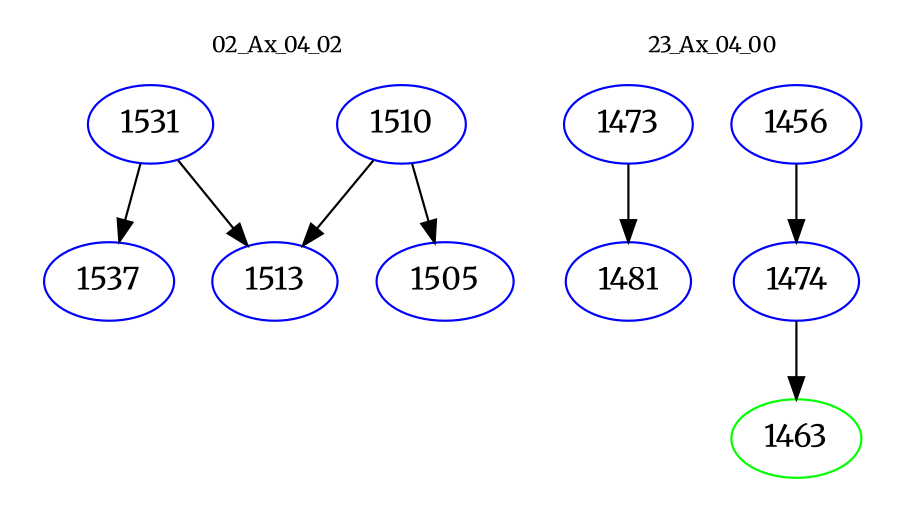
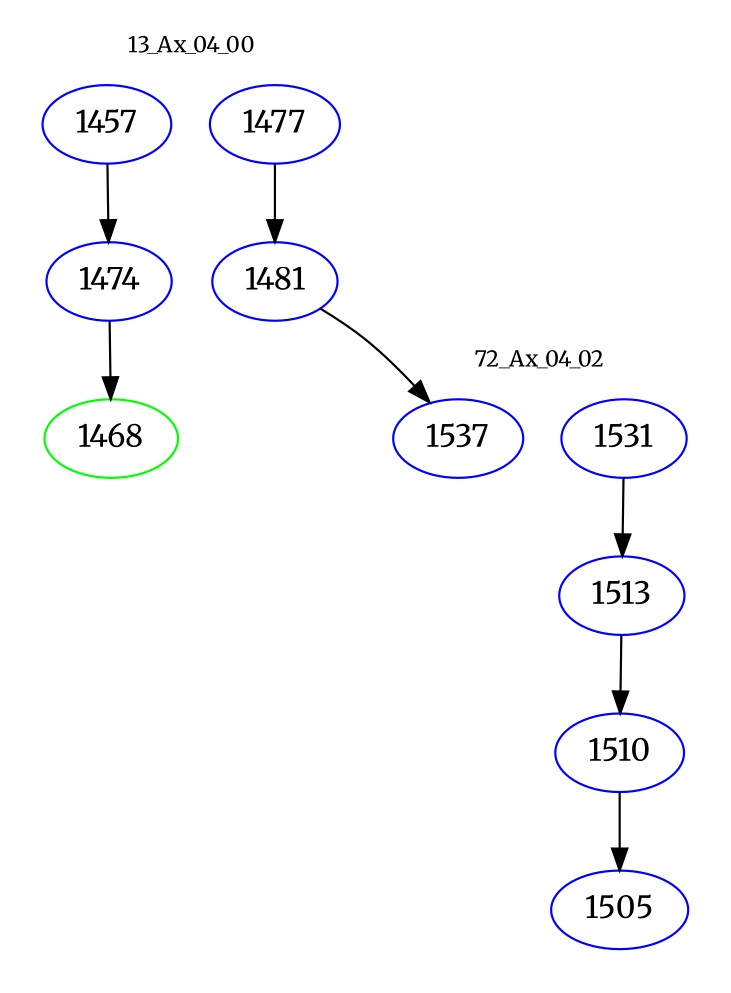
  digraph {
    fontname=Merriweather
    node [color=blue fontname=Merriweather]
    edge [color=black fontname=Merriweather]
    n1 [label=1513]
    n2 [label=1510]
    n3 [label=1531]
    n4 [label=1505]
    n5 [label=1537]
-   n6 [label=1456]
+   n6 [label=1457]
    n7 [label=1474]
-   n8 [label=1473]
-   n9 [color=green label=1463]
+   n8 [label=1477]
+   n9 [color=green label=1468]
    n10 [label=1481]
    subgraph cluster_1 {
      color=white
      fontsize=10
-     label="02_Ax_04_02"
+     label="72_Ax_04_02"
      n1
      n2
      n3
      n4
      n5
    }
    subgraph cluster_2 {
      color=white
      fontsize=10
-     label="23_Ax_04_00"
+     label="13_Ax_04_00"
      n6
      n7
      n8
      n9
      n10
    }
-   n2 -> n1
+   n1 -> n2
    n2 -> n4
    n3 -> n1
-   n3 -> n5
+   n10 -> n5
    n6 -> n7
    n7 -> n9
    n8 -> n10
  }
